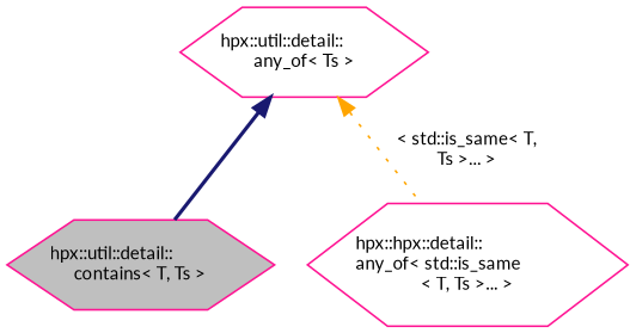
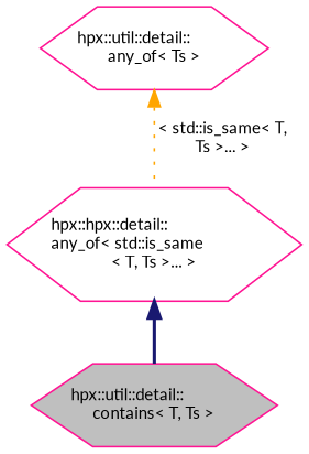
  digraph {
    fontname=Lato
    node [color=deeppink fillcolor=white fontname=Lato fontsize=10 shape=hexagon style=filled]
    edge [dir=back fontname=Lato fontsize=10 labelfontname=Helvetica labelfontsize=10]
    n1 [fillcolor=grey75 fontcolor=black height=0.2 label="hpx::util::detail::\lcontains\< T, Ts \>" width=0.4]
    n2 [height=0.2 label="hpx::hpx::detail::\lany_of\< std::is_same\l\< T, Ts \>... \>" width=0.4]
    n3 [height=0.2 label="hpx::util::detail::\lany_of\< Ts \>" width=0.4]
-   n3 -> n1 [color=midnightblue style=bold]
+   n2 -> n1 [color=midnightblue style=bold]
    n3 -> n2 [color=orange label=" \< std::is_same\< T,\l Ts \>... \>" style=dotted]
  }
